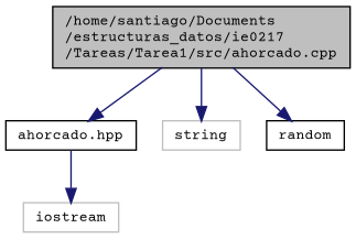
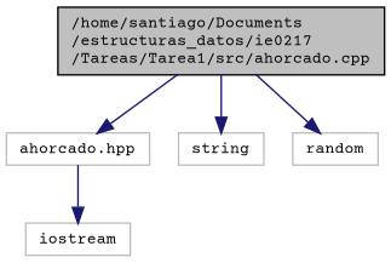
  digraph {
    fontname="Courier Prime"
    node [color=grey75 fillcolor=white fontname="Courier Prime" fontsize=10 shape=record style=filled]
    edge [color=midnightblue fontname="Courier Prime" fontsize=10 labelfontname=Helvetica labelfontsize=10 style=solid]
    n1 [color=black fillcolor=grey75 fontcolor=black height=0.2 label="/home/santiago/Documents\l/estructuras_datos/ie0217\l/Tareas/Tarea1/src/ahorcado.cpp" width=0.4]
-   n2 [color=black height=0.2 label="ahorcado.hpp" width=0.4]
+   n2 [height=0.2 label="ahorcado.hpp" width=0.4]
    n3 [height=0.2 label=string width=0.4]
-   n4 [color=black height=0.2 label=random width=0.4]
+   n4 [height=0.2 label=random width=0.4]
    n5 [height=0.2 label=iostream width=0.4]
    n1 -> n2
    n1 -> n3
    n1 -> n4
    n2 -> n5
  }
